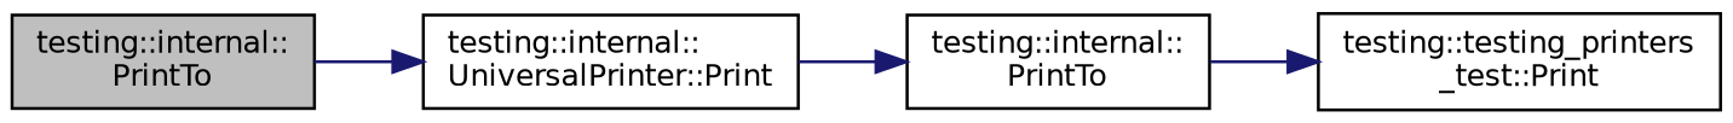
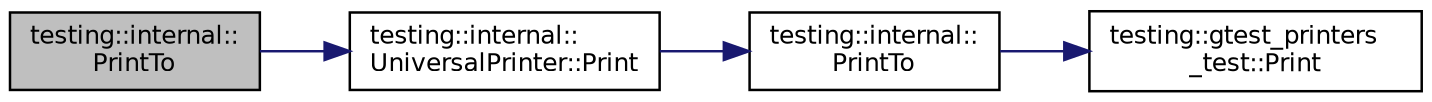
  digraph {
    rankdir=LR
    node [color=black fillcolor=white fontname=Helvetica fontsize=10 shape=record style=filled]
    edge [color=midnightblue fontname=Helvetica fontsize=10 labelfontname=Helvetica labelfontsize=10 style=solid]
    n1 [fillcolor=grey75 fontcolor=black height=0.2 label="testing::internal::\lPrintTo" width=0.4]
    n2 [height=0.2 label="testing::internal::\lUniversalPrinter::Print" width=0.4]
    n3 [height=0.2 label="testing::internal::\lPrintTo" width=0.4]
-   n4 [height=0.2 label="testing::testing_printers\l_test::Print" width=0.4]
+   n4 [height=0.2 label="testing::gtest_printers\l_test::Print" width=0.4]
    n1 -> n2
    n2 -> n3
    n3 -> n4
  }
